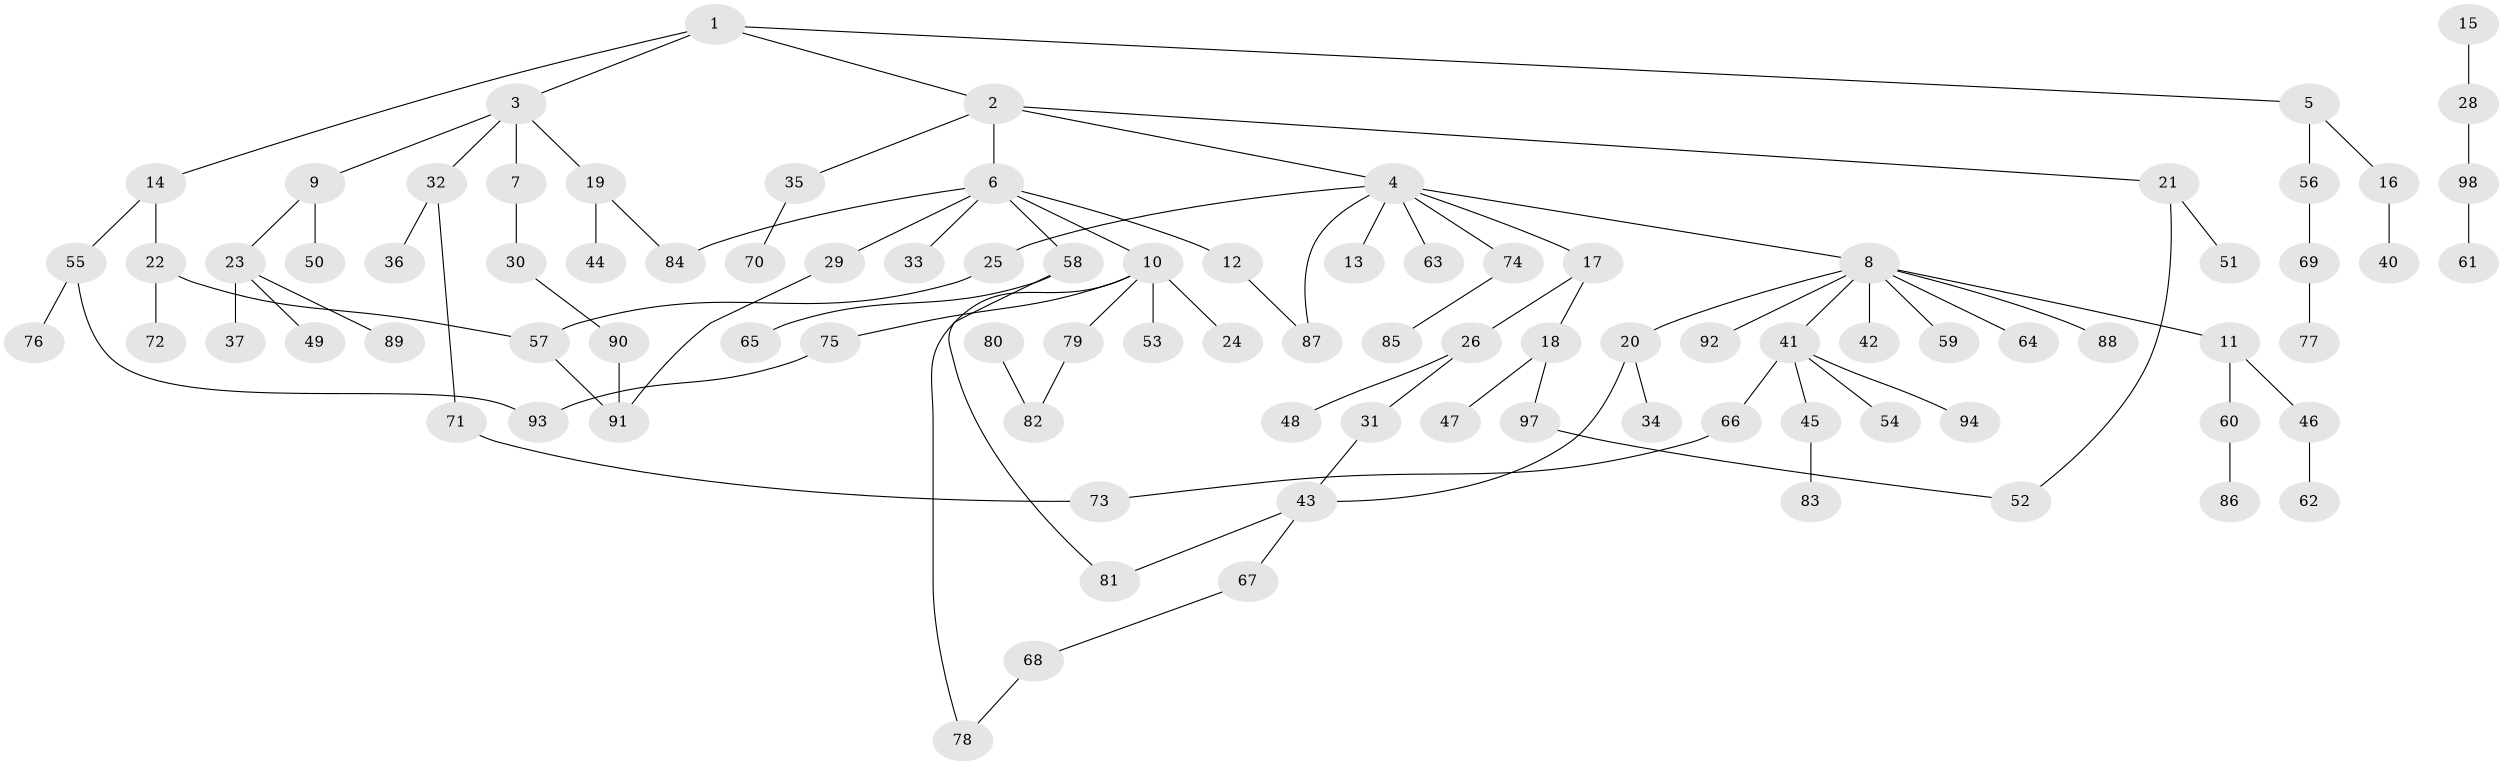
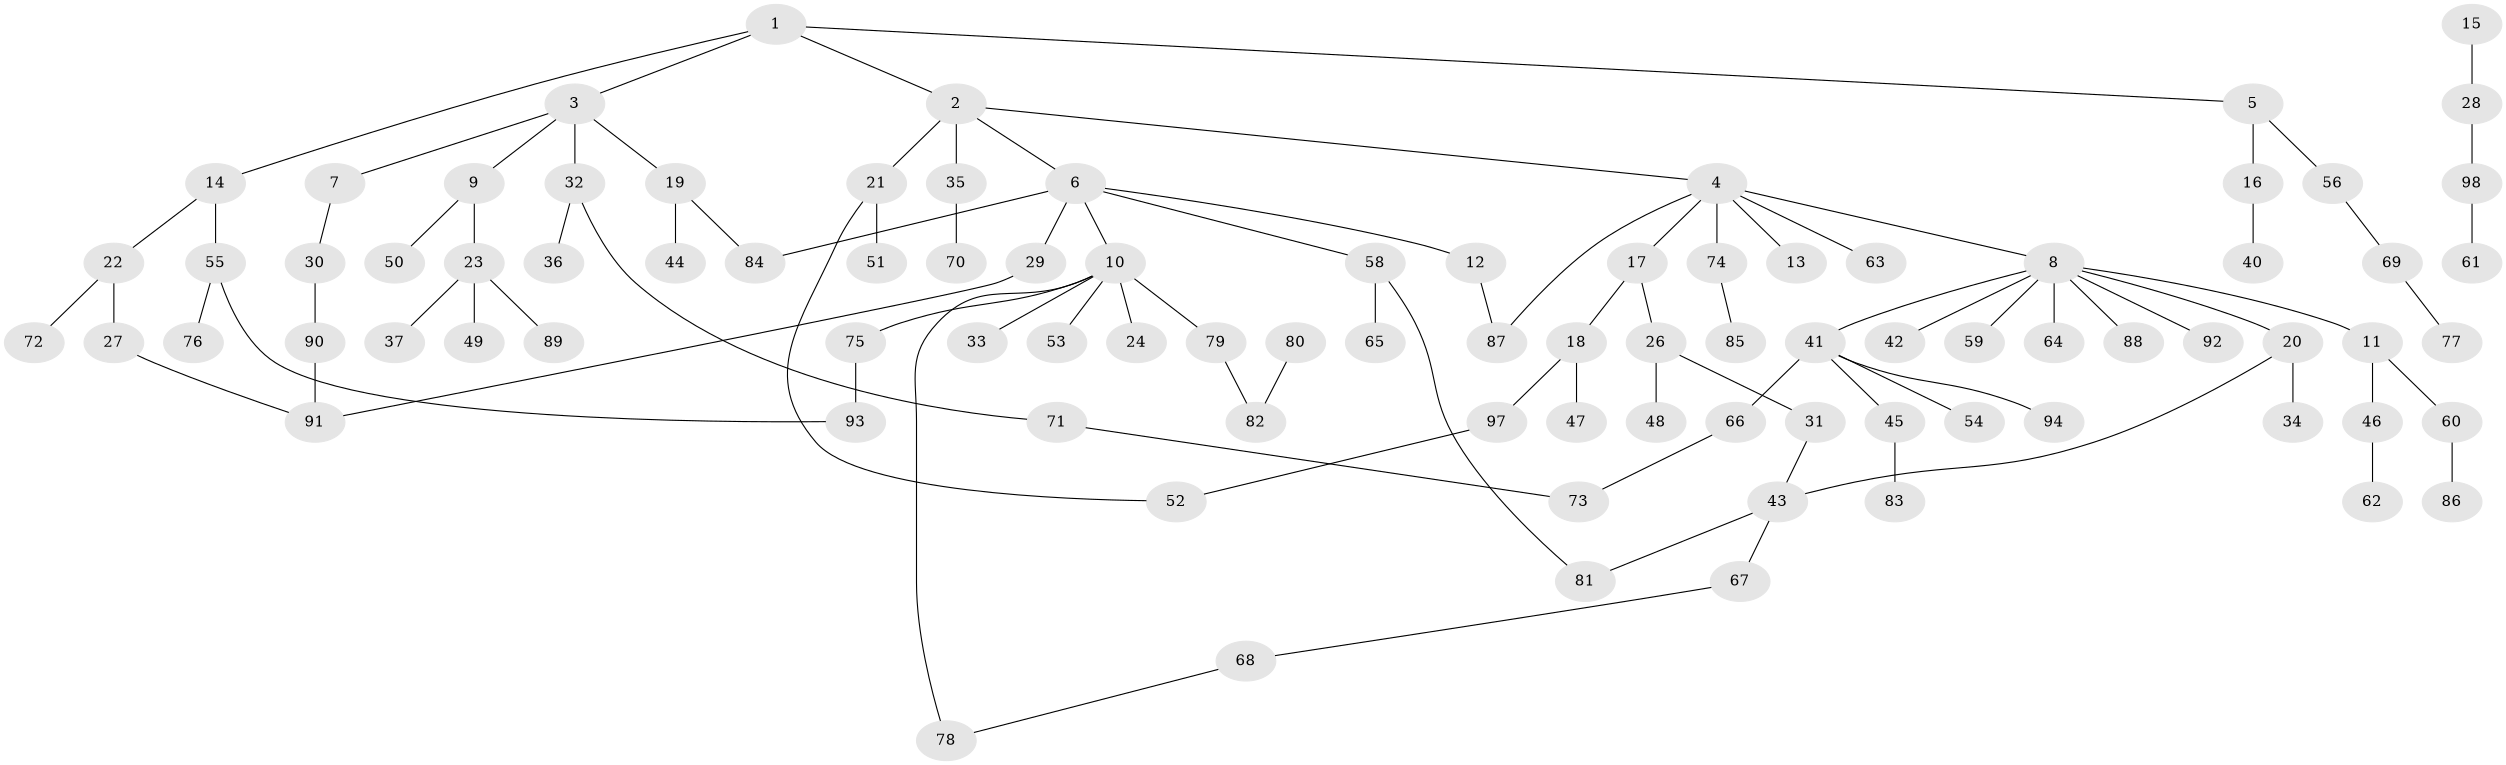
  graph {
    node [color=gray90 style=filled]
    edge [weight=1.0]
    1
    2
    3
    5
    14
    4
    6
    21
    35
    7
    9
    19
    32
    16
    56
    22
    55
    8
    13
    17
-   25
    63
    74
    87
    10
    12
    29
    58
    84
    51
    52
    70
    30
    23
    50
    44
    36
    71
    11
    20
    41
    42
    59
    64
    88
    92
    18
    26
-   57
+   57 [label=27]
    85
    40
    69
    24
    33
    53
    75
    78
    79
    15
    28
    91
    81
    65
    90
    46
    60
    34
    43
    45
    54
    66
    94
    37
    49
    89
    93
    82
    62
    86
    72
    76
    n82 [label=98]
    n83 [label=97]
    47
    31
    48
    67
    61
    73
    80
    83
    68
    77
    1 -- 2
    1 -- 3
    1 -- 5
    1 -- 14
    2 -- 4
    2 -- 6
    2 -- 21
    2 -- 35
    3 -- 7
    3 -- 9
    3 -- 19
    3 -- 32
    5 -- 16
    5 -- 56
    14 -- 22
    14 -- 55
    4 -- 8
    4 -- 13
    4 -- 17
-   4 -- 25
    4 -- 63
    4 -- 74
    4 -- 87
    6 -- 10
    6 -- 12
    6 -- 29
    6 -- 58
    6 -- 84
    21 -- 51
    21 -- 52
    35 -- 70
    7 -- 30
    9 -- 23
    9 -- 50
    19 -- 84
    19 -- 44
    32 -- 36
    32 -- 71
    16 -- 40
    56 -- 69
    22 -- 57
    22 -- 72
    55 -- 93
    55 -- 76
    8 -- 11
    8 -- 20
    8 -- 41
    8 -- 42
    8 -- 59
    8 -- 64
    8 -- 88
    8 -- 92
    17 -- 18
    17 -- 26
-   25 -- 57
    74 -- 85
    10 -- 24
-   6 -- 33
+   10 -- 33
    10 -- 53
    10 -- 75
    10 -- 78
    10 -- 79
    12 -- 87
    29 -- 91
    58 -- 81
    58 -- 65
    30 -- 90
    23 -- 37
    23 -- 49
    23 -- 89
    71 -- 73
    11 -- 46
    11 -- 60
    20 -- 34
    20 -- 43
    41 -- 45
    41 -- 54
    41 -- 66
    41 -- 94
    18 -- n83
    18 -- 47
    26 -- 31
    26 -- 48
    57 -- 91
    69 -- 77
    75 -- 93
    79 -- 82
    15 -- 28
    28 -- n82
    90 -- 91
    46 -- 62
    60 -- 86
    43 -- 81
    43 -- 67
    45 -- 83
    66 -- 73
    n82 -- 61
    n83 -- 52
    31 -- 43
    67 -- 68
    80 -- 82
    68 -- 78
  }
